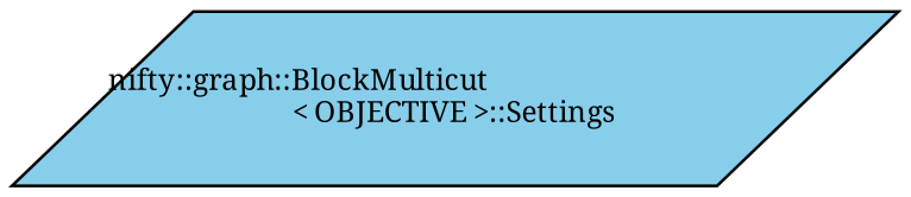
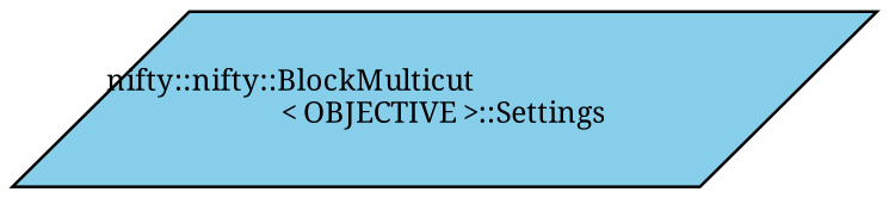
  digraph {
    rankdir=LR
    fontname="Noto Serif"
-   n1 [color=black fillcolor=skyblue fontname="Noto Serif" fontsize=10 height=0.2 label="nifty::graph::BlockMulticut\l\< OBJECTIVE \>::Settings" shape=parallelogram style=filled width=0.4]
+   n1 [color=black fillcolor=skyblue fontname="Noto Serif" fontsize=10 height=0.2 label="nifty::nifty::BlockMulticut\l\< OBJECTIVE \>::Settings" shape=parallelogram style=filled width=0.4]
  }
